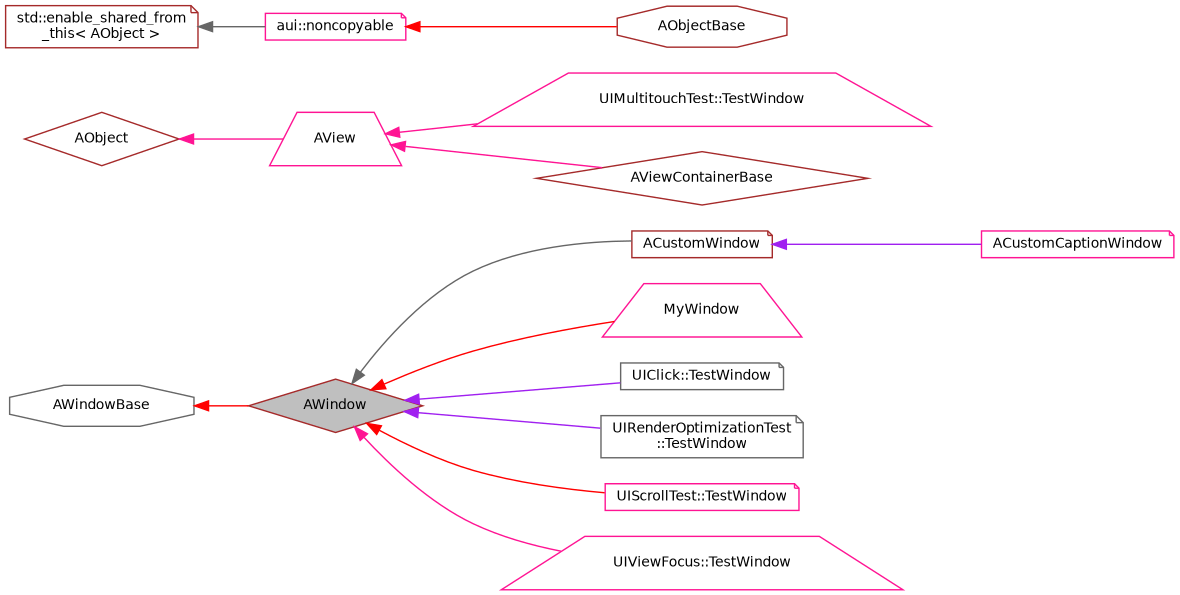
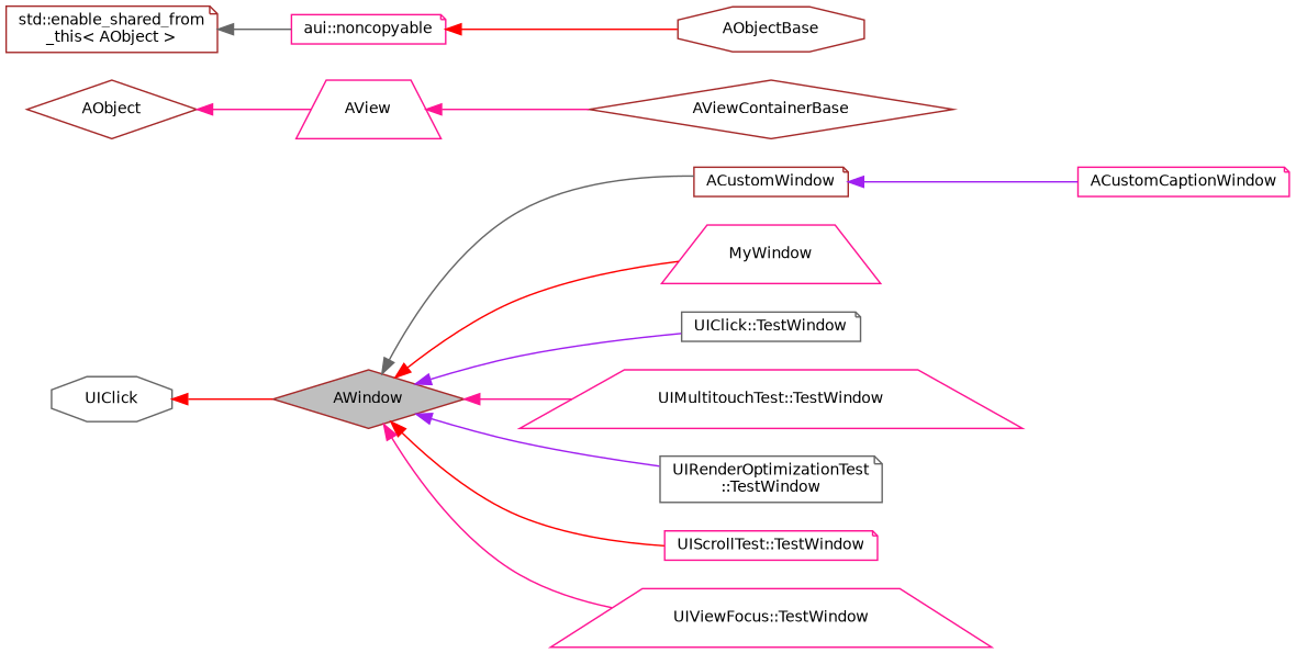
  digraph {
    rankdir=LR
    node [color=deeppink fillcolor=white fontname=Helvetica fontsize=10 shape=note style=filled]
    edge [color=red dir=back fontname=Helvetica fontsize=10 labelfontname=Helvetica labelfontsize=10 style=solid]
    n1 [color=brown fillcolor=grey75 fontcolor=black height=0.2 label=AWindow shape=diamond width=0.4]
    n2 [color=brown height=0.2 label=ACustomWindow width=0.4]
    n3 [height=0.2 label=MyWindow shape=trapezium width=0.4]
    n4 [color=gray40 height=0.2 label="UIClick::TestWindow" width=0.4]
    n5 [height=0.2 label="UIMultitouchTest::TestWindow" shape=trapezium width=0.4]
    n6 [color=gray40 height=0.2 label="UIRenderOptimizationTest\l::TestWindow" width=0.4]
    n7 [height=0.2 label="UIScrollTest::TestWindow" width=0.4]
    n8 [height=0.2 label="UIViewFocus::TestWindow" shape=trapezium width=0.4]
    n9 [height=0.2 label=ACustomCaptionWindow width=0.4]
-   n10 [color=gray40 height=0.2 label=AWindowBase shape=octagon width=0.4]
+   n10 [color=gray40 height=0.2 label=UIClick shape=octagon width=0.4]
    n11 [color=brown height=0.2 label=AViewContainerBase shape=diamond width=0.4]
    n12 [height=0.2 label=AView shape=trapezium width=0.4]
    n13 [color=brown height=0.2 label=AObject shape=diamond width=0.4]
    n14 [color=brown height=0.2 label=AObjectBase shape=octagon width=0.4]
    n15 [height=0.2 label="aui::noncopyable" width=0.4]
    n16 [color=brown height=0.2 label="std::enable_shared_from\l_this\< AObject \>" width=0.4]
    n1 -> n2 [color=gray40]
    n1 -> n3
    n1 -> n4 [color=purple]
-   n12 -> n5 [color=deeppink]
+   n1 -> n5 [color=deeppink]
    n1 -> n6 [color=purple]
    n1 -> n7
    n1 -> n8 [color=deeppink]
    n2 -> n9 [color=purple]
    n10 -> n1
    n12 -> n11 [color=deeppink]
    n13 -> n12 [color=deeppink]
    n15 -> n14
    n16 -> n15 [color=gray40]
  }
